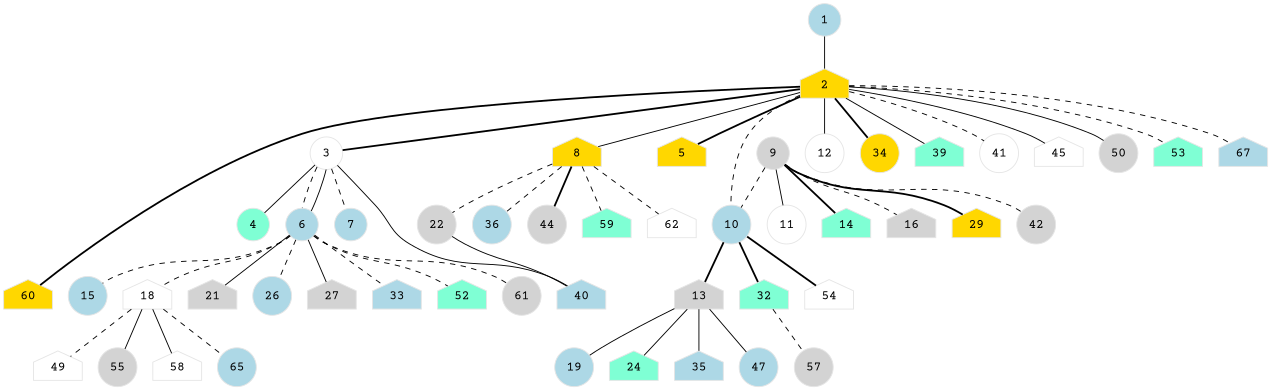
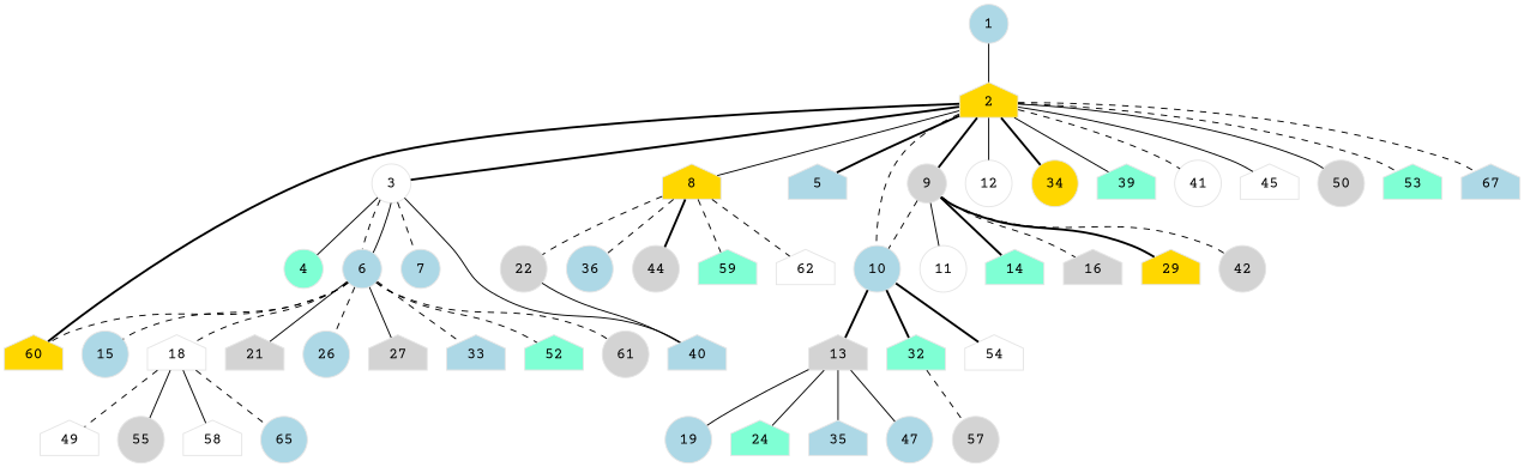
  graph {
    fontname="Courier Prime"
    node [color=gray90 fillcolor=lightblue fontname="Courier Prime" shape=house style=filled]
    edge [fontname="Courier Prime" style=dashed]
    2 [fillcolor=gold super="+38"]
    3 [fillcolor=white shape=circle super="+56"]
-   5 [fillcolor=gold]
+   5
    8 [fillcolor=gold super="+25"]
    9 [fillcolor=lightgrey shape=circle super="+37"]
    10 [shape=circle super="+28"]
    12 [fillcolor=white shape=circle super="+63"]
    34 [fillcolor=gold shape=circle]
    39 [fillcolor=aquamarine]
    41 [fillcolor=white shape=circle]
    45 [fillcolor=white super="+64"]
    50 [fillcolor=lightgrey shape=circle]
    53 [fillcolor=aquamarine]
    60 [fillcolor=gold]
    67
    1 [shape=circle]
    4 [fillcolor=aquamarine shape=circle super="+43"]
    6 [shape=circle super="+17"]
    7 [shape=circle]
    40
    22 [fillcolor=lightgrey shape=circle super="+26"]
    36 [shape=circle]
    44 [fillcolor=lightgrey shape=circle]
    59 [fillcolor=aquamarine]
    62 [fillcolor=white]
    11 [fillcolor=white shape=circle]
    14 [fillcolor=aquamarine]
    16 [fillcolor=lightgrey]
    29 [fillcolor=gold]
    42 [fillcolor=lightgrey shape=circle]
    13 [fillcolor=lightgrey super="+31"]
    32 [fillcolor=aquamarine super="+48"]
    54 [fillcolor=white]
    15 [shape=circle]
    18 [fillcolor=white super="+20"]
    21 [fillcolor=lightgrey]
    n37 [label=26 shape=circle super="+30"]
    27 [fillcolor=lightgrey]
    33
    52 [fillcolor=aquamarine]
    61 [fillcolor=lightgrey shape=circle]
    49 [fillcolor=white]
    55 [fillcolor=lightgrey shape=circle]
    58 [fillcolor=white]
    65 [shape=circle]
    19 [shape=circle super="+66"]
    24 [fillcolor=aquamarine super="+46"]
    35
    47 [shape=circle super="+51"]
    57 [fillcolor=lightgrey shape=circle]
    2 -- 3 [style=bold]
    2 -- 5 [style=bold]
    2 -- 8 [style=solid]
+   2 -- 9 [style=bold]
    2 -- 10 [weight=2]
    2 -- 12 [style=solid weight=2]
    2 -- 34 [style=bold]
    2 -- 39 [style=solid]
    2 -- 41
    2 -- 45 [style=solid]
    2 -- 50 [style=solid]
    2 -- 53
    2 -- 60 [style=bold]
    2 -- 67
    3 -- 4 [style=solid]
    3 -- 6
    3 -- 6 [style=solid]
    3 -- 7
    3 -- 40 [style=solid]
    8 -- 22
    8 -- 36
    8 -- 44 [style=bold]
    8 -- 59
    8 -- 62
    9 -- 10
    9 -- 11 [style=solid]
    9 -- 14 [style=bold]
    9 -- 16
    9 -- 29 [style=bold]
    9 -- 42
    10 -- 13 [style=bold weight=2]
    10 -- 32 [style=bold]
    10 -- 54 [style=bold]
    1 -- 2 [style=solid]
+   6 -- 60
    6 -- 15
    6 -- 18
    6 -- 21 [style=solid]
    6 -- n37
    6 -- 27 [style=solid]
    6 -- 33
    6 -- 52
    6 -- 61
    22 -- 40 [style=solid]
    13 -- 19 [style=solid]
    13 -- 24 [style=solid]
    13 -- 35 [style=solid]
    13 -- 47 [style=solid]
    32 -- 57
    18 -- 49
    18 -- 55 [style=solid]
    18 -- 58 [style=solid]
    18 -- 65
  }
